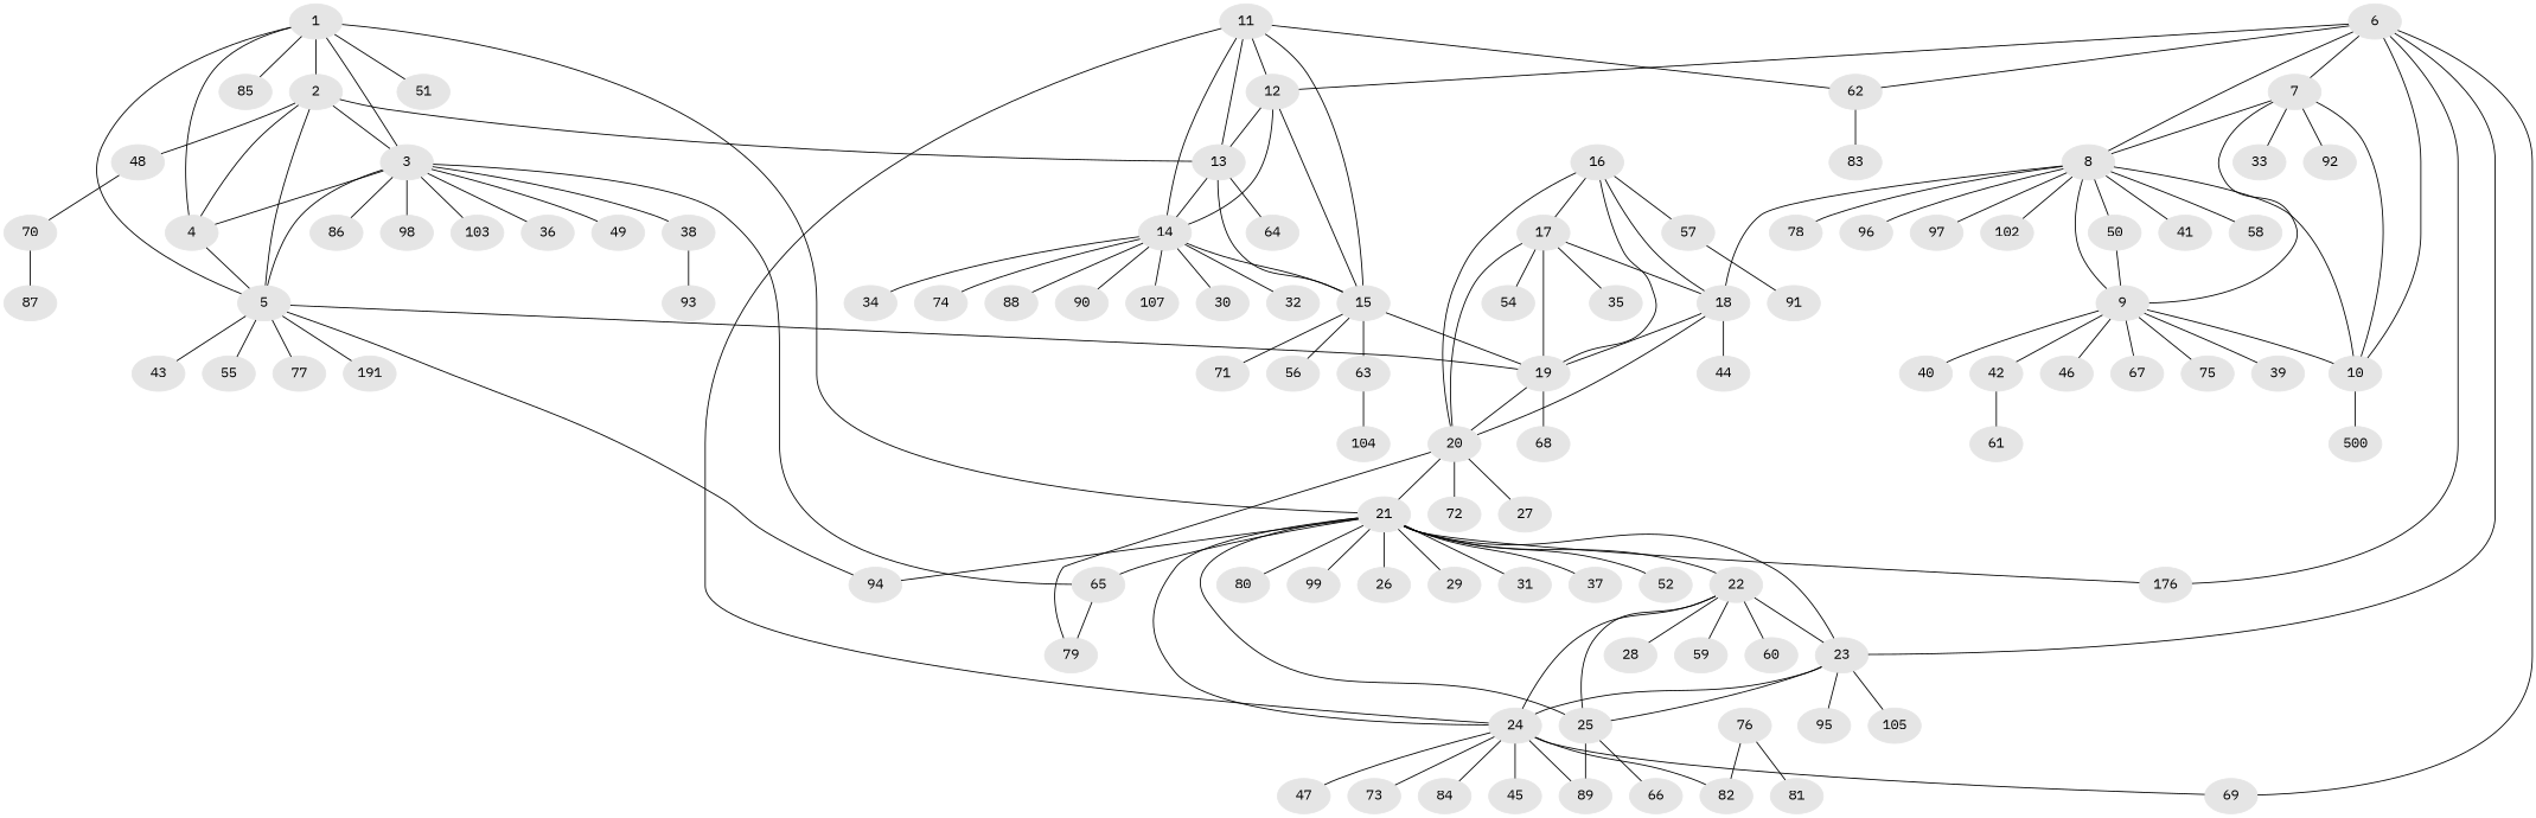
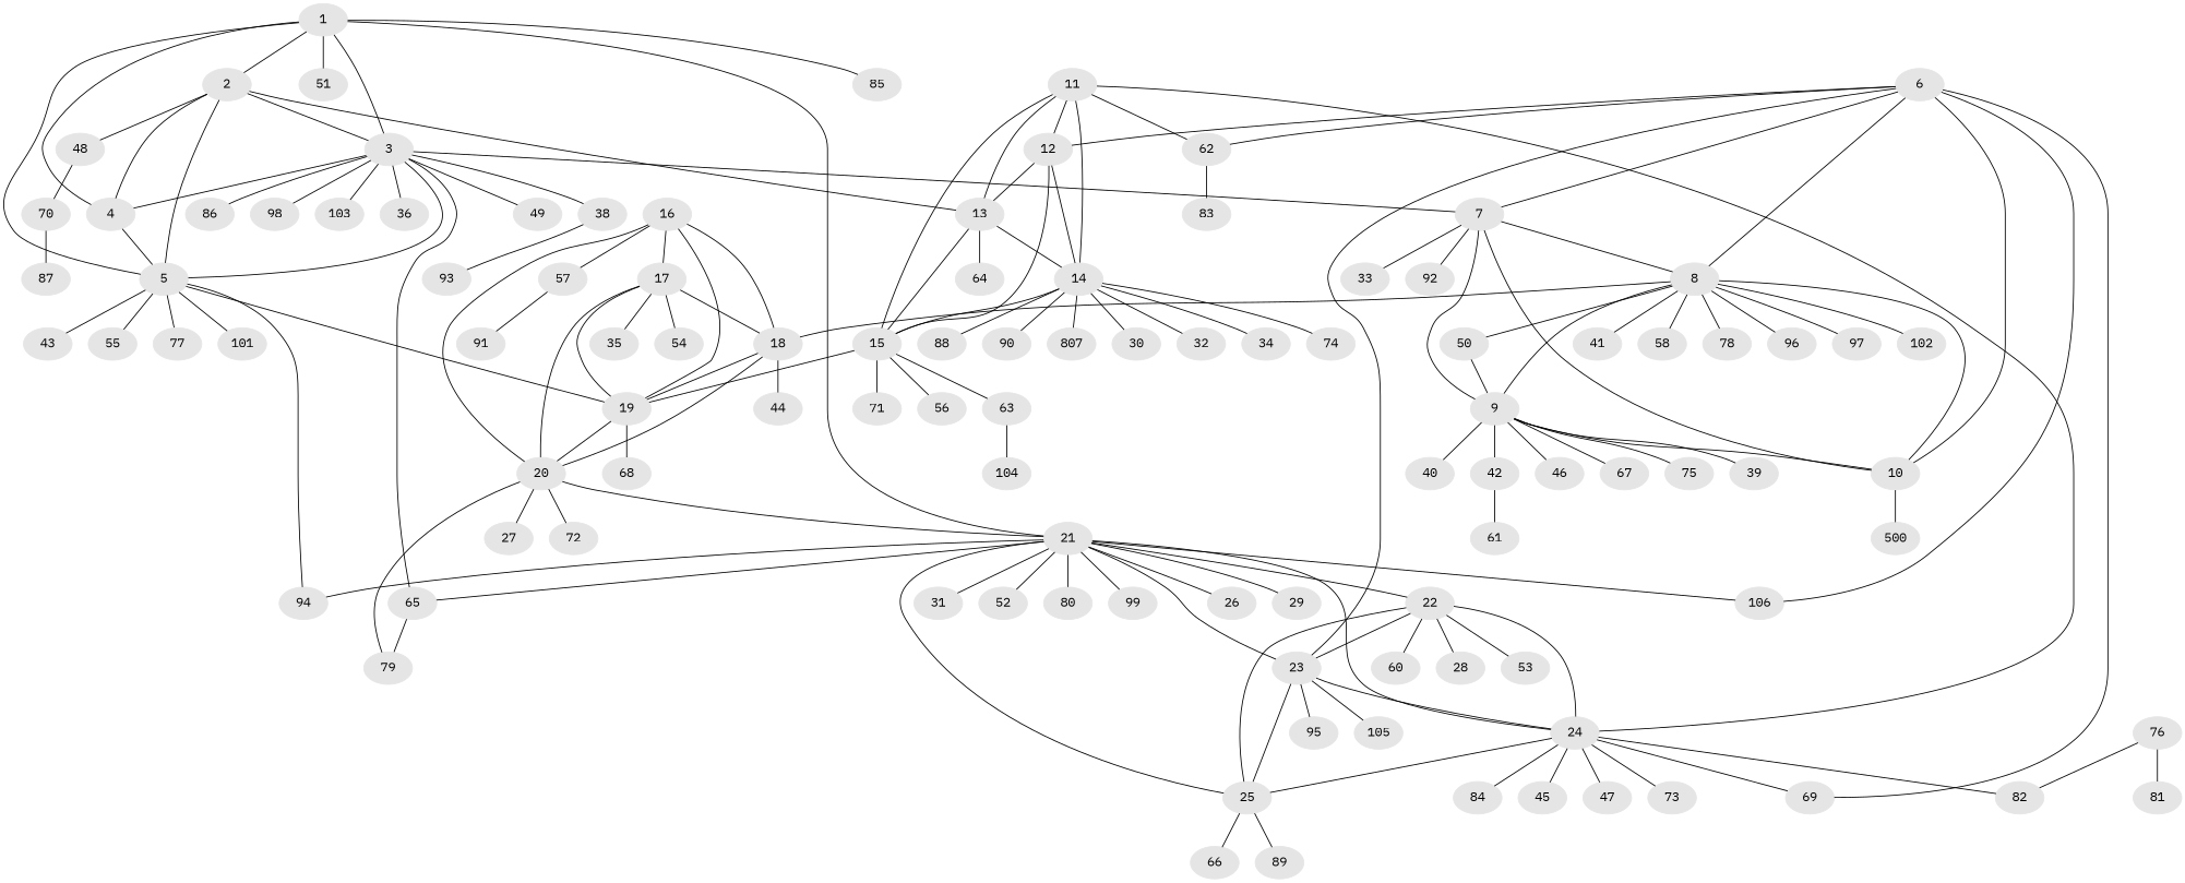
  graph {
    fontname="IBM Plex Mono"
    node [color=gray90 fontname="IBM Plex Mono" style=filled]
    edge [fontname="IBM Plex Mono"]
    1
    2
    3
    4
    5
    21
    51
    85
    13
    48
    7
    36
    38
    49
    65
    86
    98
    103
    19
    43
    55
    77
    94
-   101 [label=191]
+   101
    23
-   106 [label=176]
+   106
    24
    22
    25
    26
    29
    31
-   37
    52
    80
    99
    14
    15
    64
    70
    8
    9
    10
    33
    92
    93
    79
    20
    68
    6
    12
    62
    69
    18
    41
    50
    58
    78
    96
    97
    102
    39
    40
    42
    46
    67
    75
    n68 [label=500]
    95
    105
    83
    44
    61
    11
    30
    32
    34
    74
    88
    90
-   107
+   107 [label=807]
    56
    63
    71
    45
    47
    73
    82
    84
    104
    16
    17
    57
    35
    54
    27
    72
    91
    28
-   59
+   59 [label=53]
    60
    66
    89
    87
    76
    81
    1 -- 2
    1 -- 3
    1 -- 4
    1 -- 5
    1 -- 21
    1 -- 51
    1 -- 85
    2 -- 3
    2 -- 4
    2 -- 5
    2 -- 13
    2 -- 48
    3 -- 4
    3 -- 5
+   3 -- 7
    3 -- 36
    3 -- 38
    3 -- 49
    3 -- 65
    3 -- 86
    3 -- 98
    3 -- 103
    4 -- 5
    5 -- 19
    5 -- 43
    5 -- 55
    5 -- 77
    5 -- 94
    5 -- 101
    21 -- 65
    21 -- 94
    21 -- 23
    21 -- 106
    21 -- 24
    21 -- 22
    21 -- 25
    21 -- 26
    21 -- 29
    21 -- 31
-   21 -- 37
    21 -- 52
    21 -- 80
    21 -- 99
    13 -- 14
    13 -- 15
    13 -- 64
    48 -- 70
    7 -- 8
    7 -- 9
    7 -- 10
    7 -- 33
    7 -- 92
    38 -- 93
    65 -- 79
    19 -- 20
    19 -- 68
    23 -- 24
    23 -- 25
    23 -- 95
    23 -- 105
-   24 -- 89
+   24 -- 25
    24 -- 69
    24 -- 45
    24 -- 47
    24 -- 73
    24 -- 82
    24 -- 84
    22 -- 23
    22 -- 24
    22 -- 25
    22 -- 28
    22 -- 59
    22 -- 60
    25 -- 66
    25 -- 89
    14 -- 15
    14 -- 30
    14 -- 32
    14 -- 34
    14 -- 74
    14 -- 88
    14 -- 90
    14 -- 107
    15 -- 19
    15 -- 56
    15 -- 63
    15 -- 71
    70 -- 87
    8 -- 9
    8 -- 10
    8 -- 18
    8 -- 41
    8 -- 50
    8 -- 58
    8 -- 78
    8 -- 96
    8 -- 97
    8 -- 102
    9 -- 10
    9 -- 39
    9 -- 40
    9 -- 42
    9 -- 46
    9 -- 67
    9 -- 75
    10 -- n68
    20 -- 21
    20 -- 79
    20 -- 27
    20 -- 72
    6 -- 7
    6 -- 23
    6 -- 106
    6 -- 8
    6 -- 10
    6 -- 12
    6 -- 62
    6 -- 69
    12 -- 13
    12 -- 14
    12 -- 15
    62 -- 83
    18 -- 19
    18 -- 20
    18 -- 44
    50 -- 9
    42 -- 61
    11 -- 13
    11 -- 24
    11 -- 14
    11 -- 15
    11 -- 12
    11 -- 62
    63 -- 104
    16 -- 19
    16 -- 20
    16 -- 18
    16 -- 17
    16 -- 57
    17 -- 19
    17 -- 20
    17 -- 18
    17 -- 35
    17 -- 54
    57 -- 91
    76 -- 82
    76 -- 81
  }
